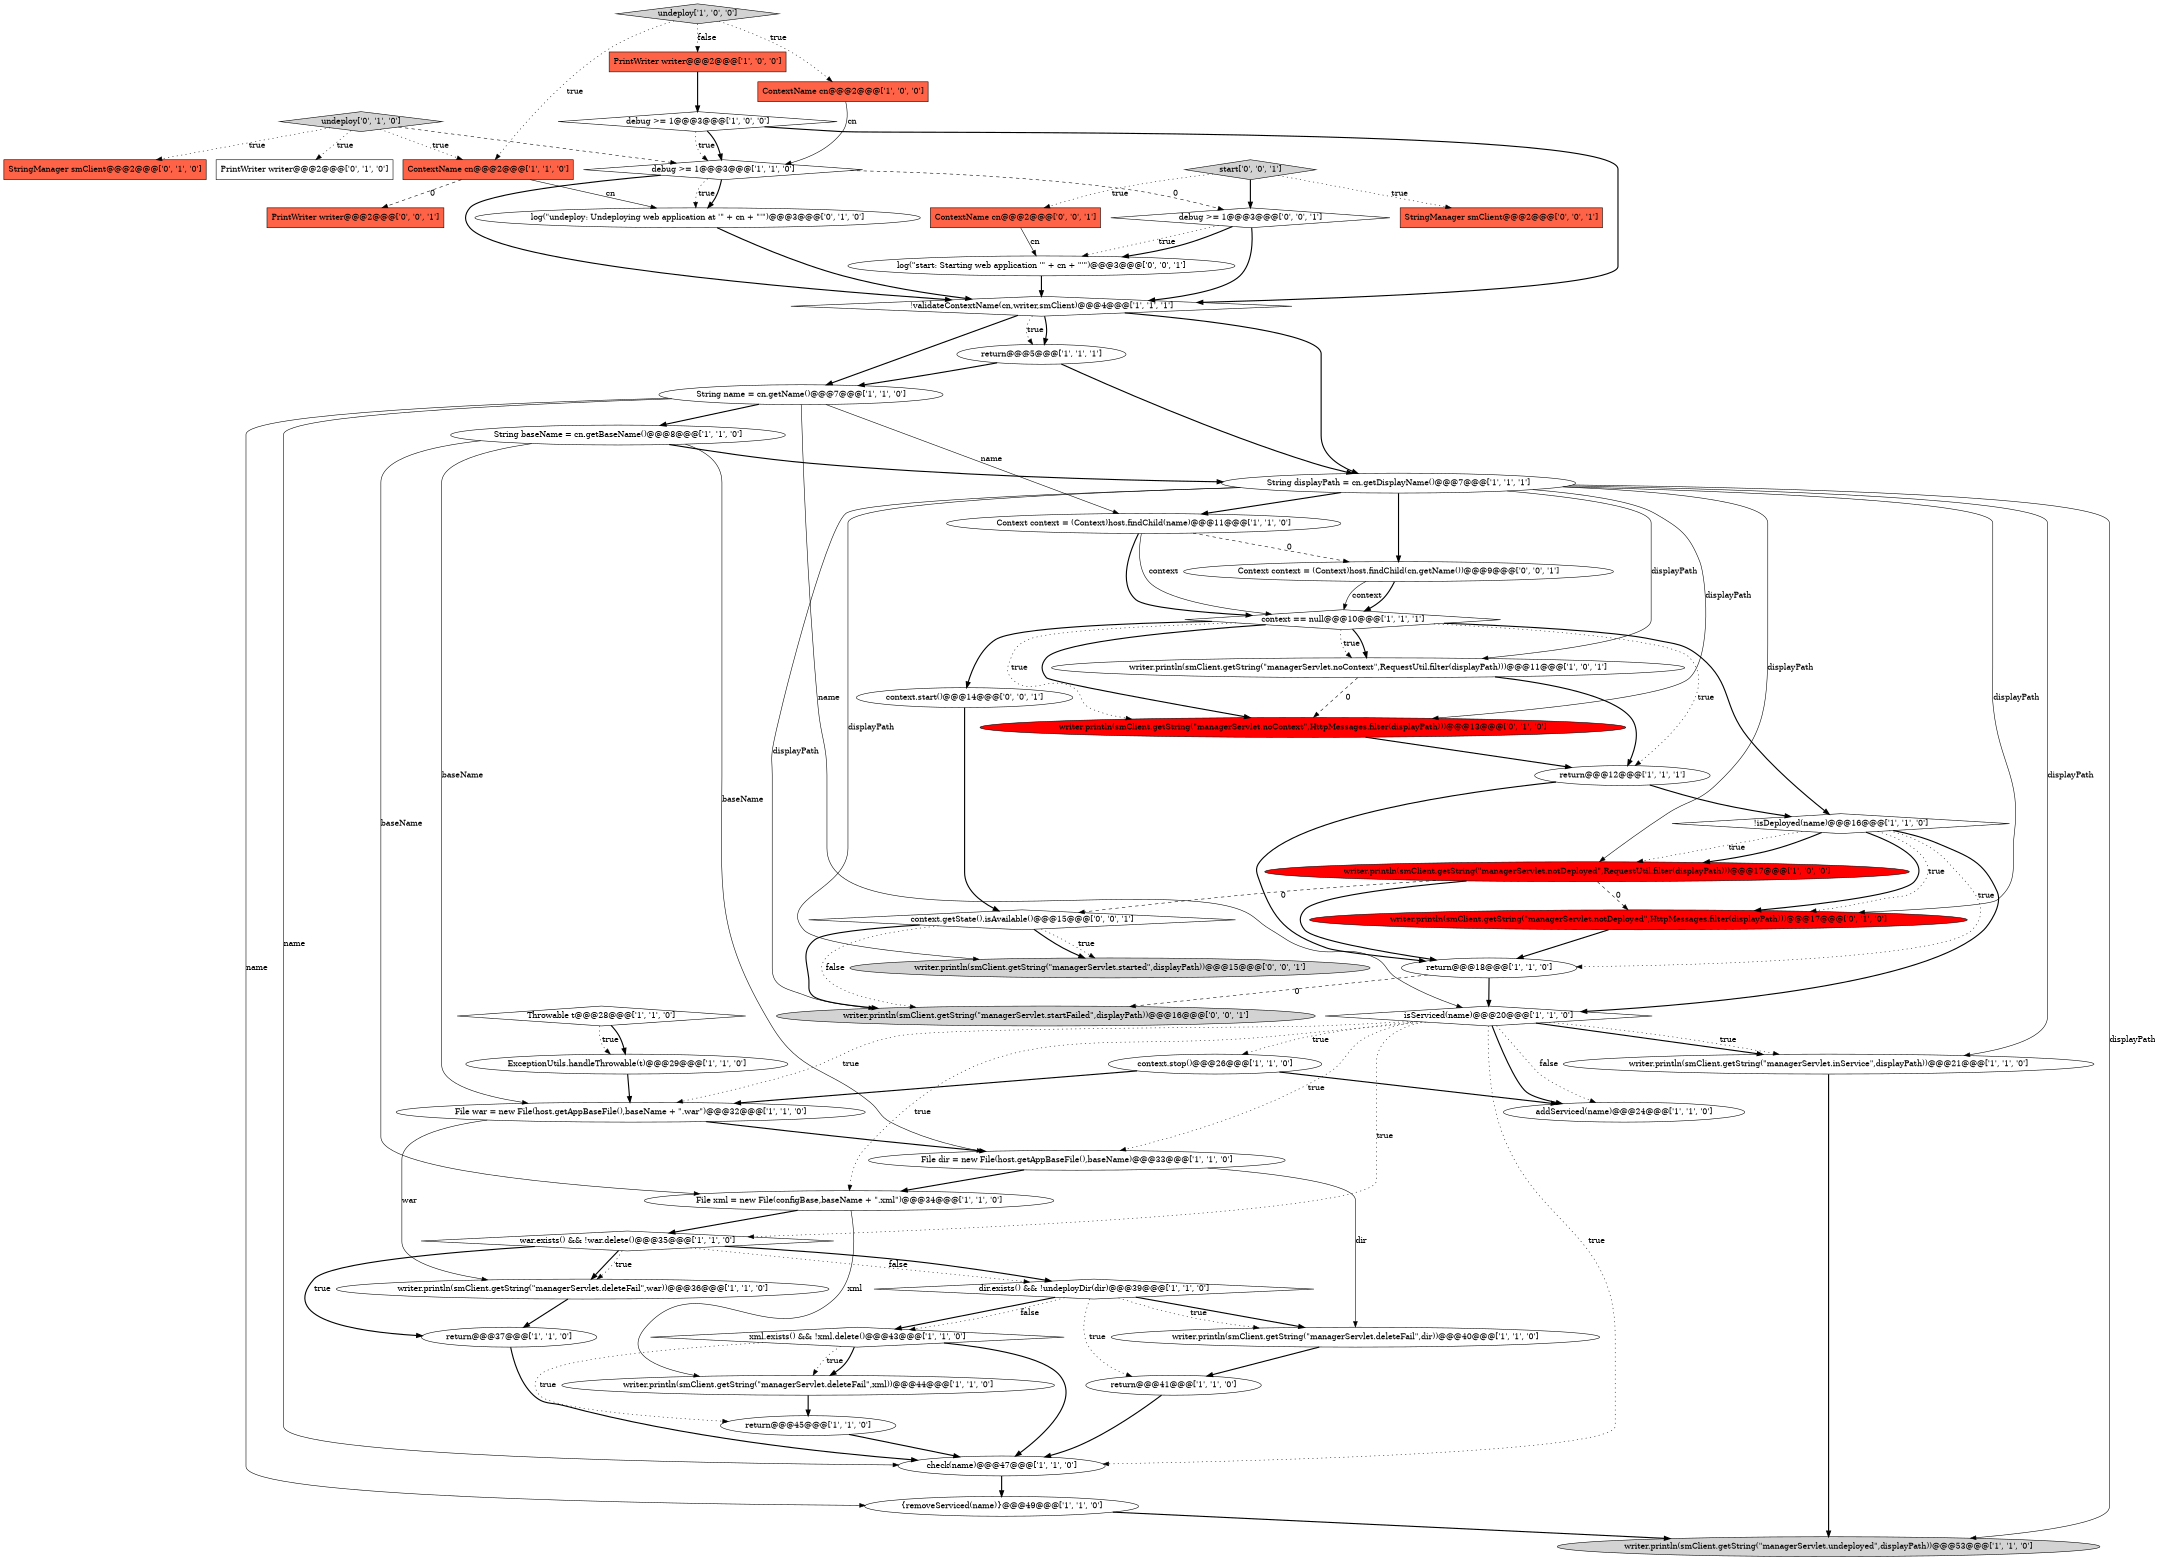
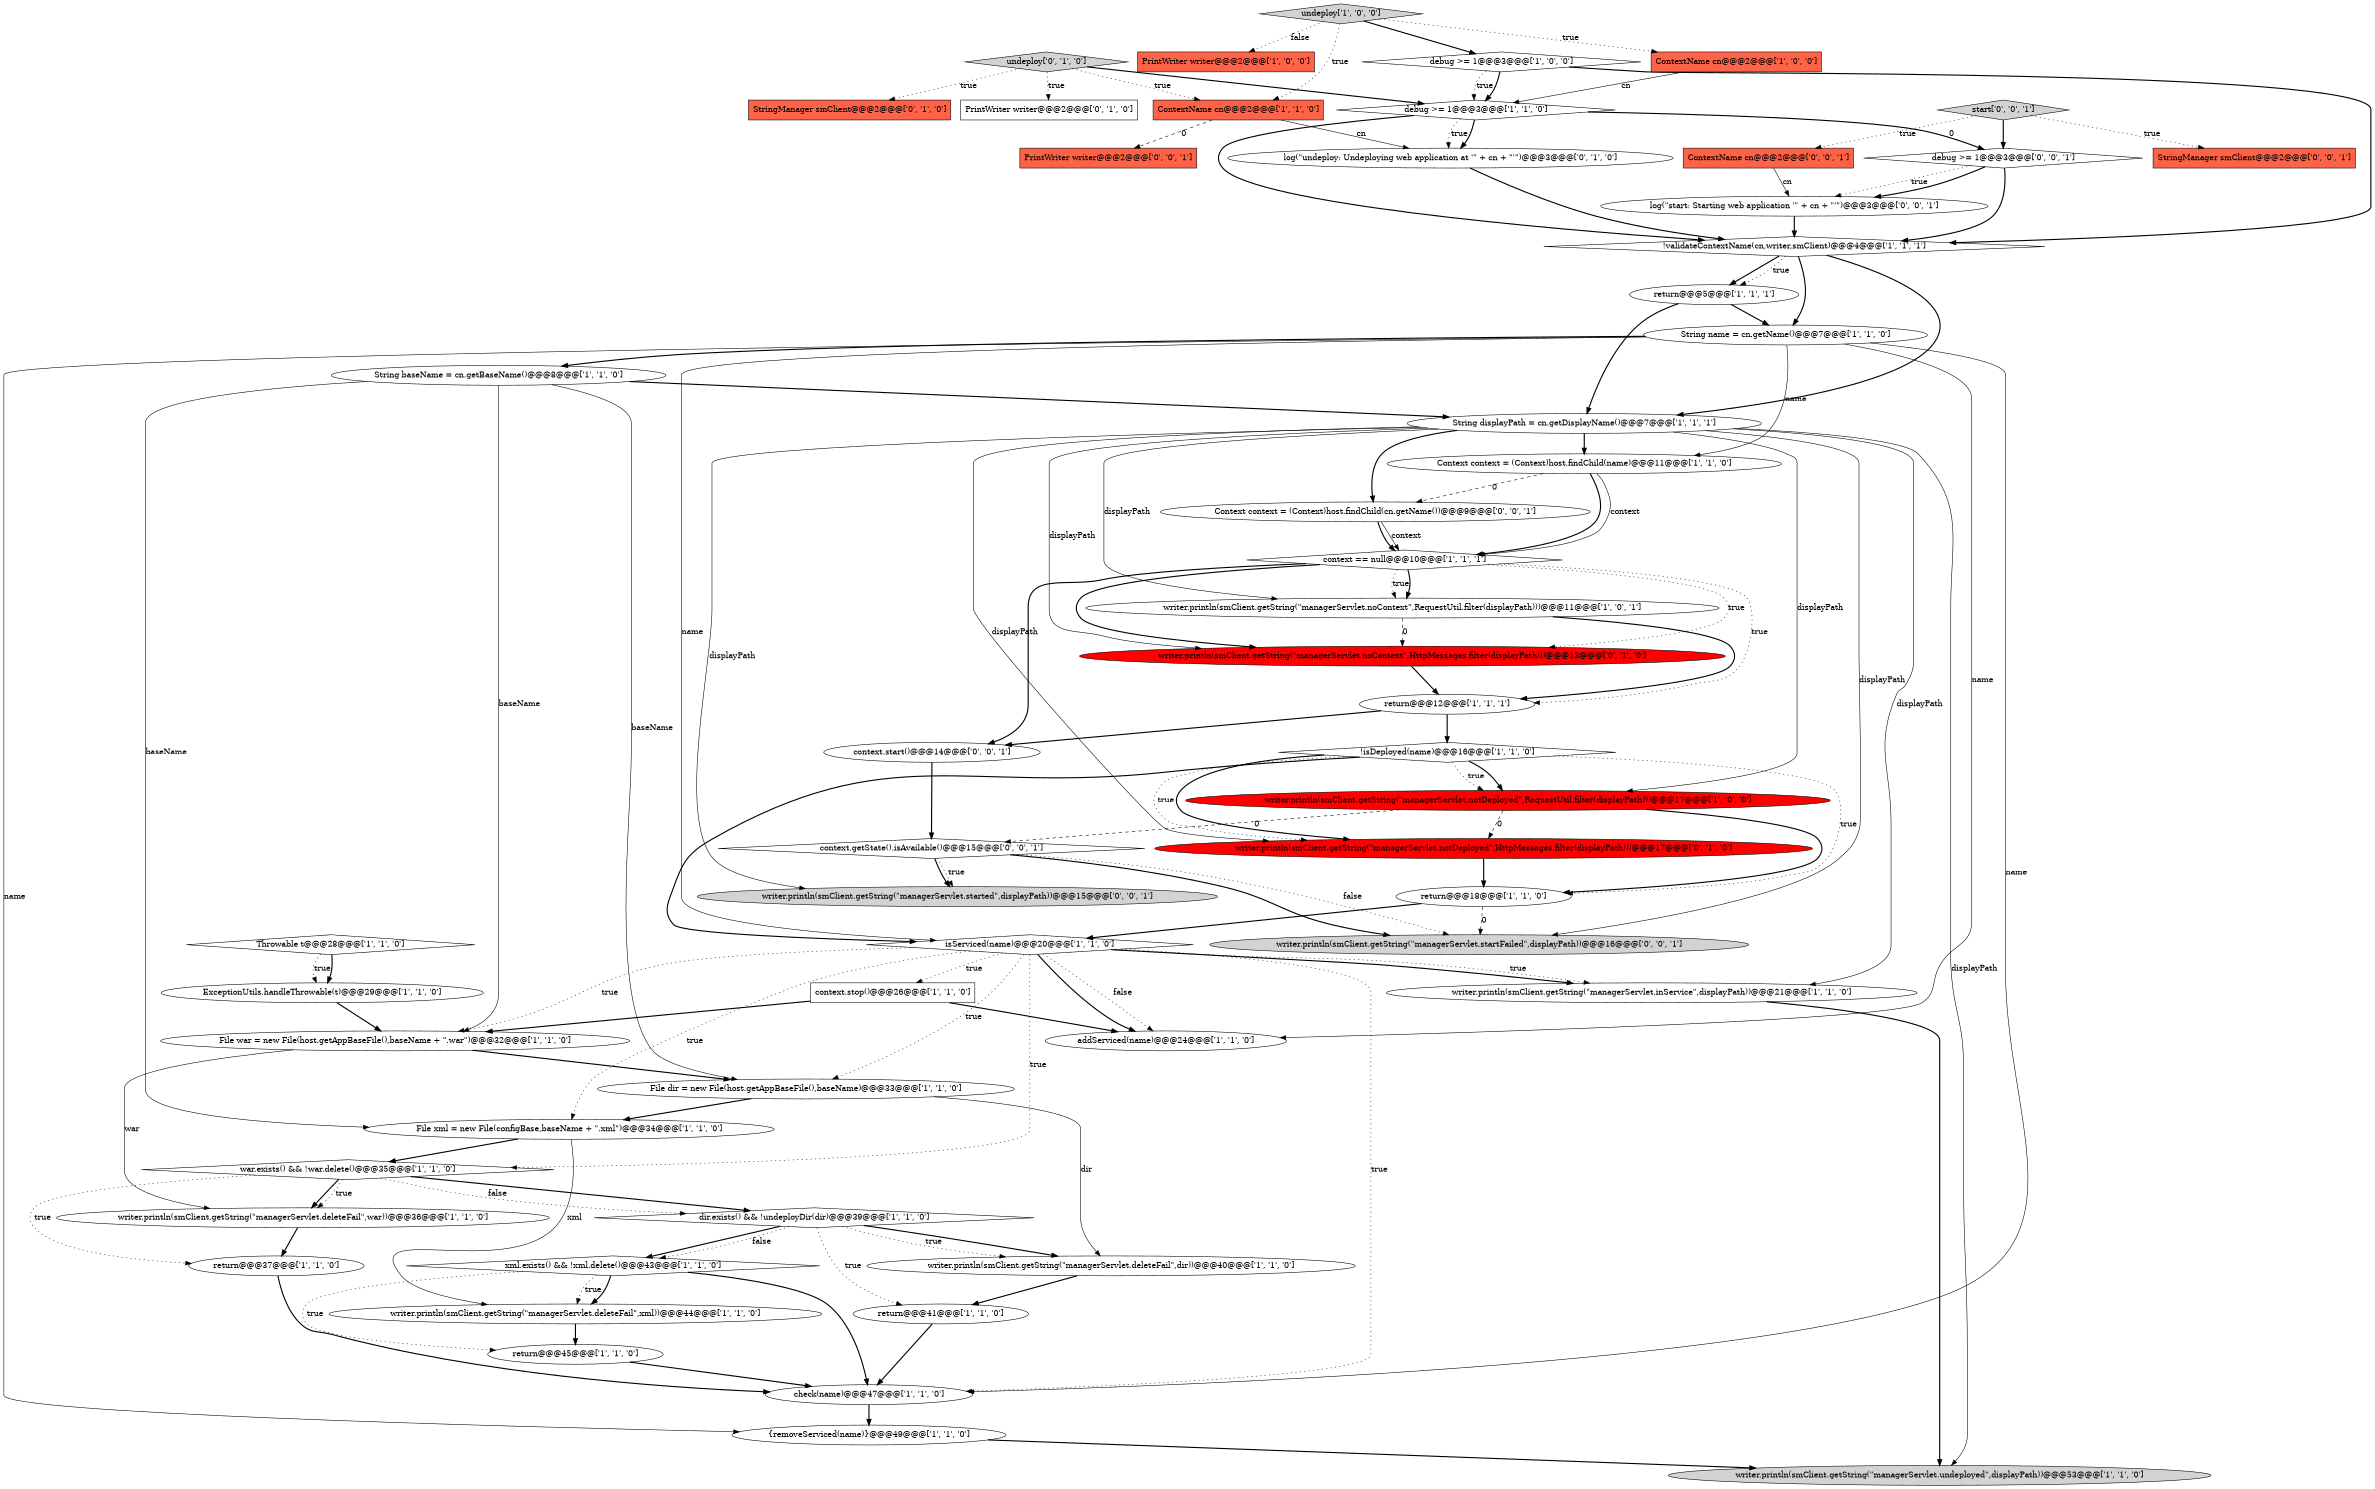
  digraph {
    node [fillcolor=white shape=ellipse style=filled]
    edge [style=bold]
    n1 [label="context.getState().isAvailable()@@@15@@@['0', '0', '1']" shape=diamond]
    n2 [fillcolor=lightgray label="writer.println(smClient.getString(\"managerServlet.startFailed\",displayPath))@@@16@@@['0', '0', '1']"]
    n3 [fillcolor=lightgray label="writer.println(smClient.getString(\"managerServlet.started\",displayPath))@@@15@@@['0', '0', '1']"]
    n4 [fillcolor=red label="writer.println(smClient.getString(\"managerServlet.notDeployed\",HttpMessages.filter(displayPath)))@@@17@@@['0', '1', '0']"]
    n5 [label="return@@@18@@@['1', '1', '0']"]
    n6 [label="isServiced(name)@@@20@@@['1', '1', '0']" shape=diamond]
    n7 [label="File dir = new File(host.getAppBaseFile(),baseName)@@@33@@@['1', '1', '0']"]
    n8 [label="writer.println(smClient.getString(\"managerServlet.deleteFail\",dir))@@@40@@@['1', '1', '0']"]
    n9 [label="File xml = new File(configBase,baseName + \".xml\")@@@34@@@['1', '1', '0']"]
    n10 [label="return@@@41@@@['1', '1', '0']"]
    n11 [label="war.exists() && !war.delete()@@@35@@@['1', '1', '0']" shape=diamond]
    n12 [label="writer.println(smClient.getString(\"managerServlet.deleteFail\",xml))@@@44@@@['1', '1', '0']"]
    n13 [label="Throwable t@@@28@@@['1', '1', '0']" shape=diamond]
    n14 [label="ExceptionUtils.handleThrowable(t)@@@29@@@['1', '1', '0']"]
    n15 [label="File war = new File(host.getAppBaseFile(),baseName + \".war\")@@@32@@@['1', '1', '0']"]
    n16 [label="check(name)@@@47@@@['1', '1', '0']"]
    n17 [label="addServiced(name)@@@24@@@['1', '1', '0']"]
-   n18 [label="context.stop()@@@26@@@['1', '1', '0']"]
+   n18 [label="context.stop()@@@26@@@['1', '1', '0']" shape=box]
    n19 [label="writer.println(smClient.getString(\"managerServlet.inService\",displayPath))@@@21@@@['1', '1', '0']"]
    n20 [label="writer.println(smClient.getString(\"managerServlet.deleteFail\",war))@@@36@@@['1', '1', '0']"]
    n21 [label="return@@@37@@@['1', '1', '0']"]
    n22 [label="debug >= 1@@@3@@@['1', '1', '0']" shape=diamond]
    n23 [label="log(\"undeploy: Undeploying web application at '\" + cn + \"'\")@@@3@@@['0', '1', '0']"]
    n24 [label="debug >= 1@@@3@@@['0', '0', '1']" shape=diamond]
    n25 [label="!validateContextName(cn,writer,smClient)@@@4@@@['1', '1', '1']" shape=diamond]
    n26 [label="log(\"start: Starting web application '\" + cn + \"'\")@@@3@@@['0', '0', '1']"]
    n27 [label="String name = cn.getName()@@@7@@@['1', '1', '0']"]
    n28 [label="String displayPath = cn.getDisplayName()@@@7@@@['1', '1', '1']"]
    n29 [label="return@@@5@@@['1', '1', '1']"]
    n30 [label="context == null@@@10@@@['1', '1', '1']" shape=diamond]
    n31 [label="context.start()@@@14@@@['0', '0', '1']"]
    n32 [label="return@@@12@@@['1', '1', '1']"]
    n33 [fillcolor=red label="writer.println(smClient.getString(\"managerServlet.noContext\",HttpMessages.filter(displayPath)))@@@13@@@['0', '1', '0']"]
    n34 [label="writer.println(smClient.getString(\"managerServlet.noContext\",RequestUtil.filter(displayPath)))@@@11@@@['1', '0', '1']"]
    n35 [label="!isDeployed(name)@@@16@@@['1', '1', '0']" shape=diamond]
    n36 [fillcolor=red label="writer.println(smClient.getString(\"managerServlet.notDeployed\",RequestUtil.filter(displayPath)))@@@17@@@['1', '0', '0']"]
    n37 [fillcolor=tomato label="PrintWriter writer@@@2@@@['1', '0', '0']" shape=box]
    n38 [label="debug >= 1@@@3@@@['1', '0', '0']" shape=diamond]
    n39 [label="{removeServiced(name)}@@@49@@@['1', '1', '0']"]
    n40 [fillcolor=lightgray label="writer.println(smClient.getString(\"managerServlet.undeployed\",displayPath))@@@53@@@['1', '1', '0']"]
    n41 [fillcolor=lightgray label="undeploy['0', '1', '0']" shape=diamond]
    n42 [label="PrintWriter writer@@@2@@@['0', '1', '0']" shape=box]
    n43 [fillcolor=tomato label="ContextName cn@@@2@@@['1', '1', '0']" shape=box]
    n44 [fillcolor=tomato label="StringManager smClient@@@2@@@['0', '1', '0']" shape=box]
    n45 [fillcolor=tomato label="PrintWriter writer@@@2@@@['0', '0', '1']" shape=box]
    n46 [fillcolor=tomato label="StringManager smClient@@@2@@@['0', '0', '1']" shape=box]
    n47 [label="dir.exists() && !undeployDir(dir)@@@39@@@['1', '1', '0']" shape=diamond]
    n48 [label="xml.exists() && !xml.delete()@@@43@@@['1', '1', '0']" shape=diamond]
    n49 [label="return@@@45@@@['1', '1', '0']"]
    n50 [label="Context context = (Context)host.findChild(name)@@@11@@@['1', '1', '0']"]
    n51 [label="String baseName = cn.getBaseName()@@@8@@@['1', '1', '0']"]
    n52 [label="Context context = (Context)host.findChild(cn.getName())@@@9@@@['0', '0', '1']"]
    n53 [fillcolor=lightgray label="undeploy['1', '0', '0']" shape=diamond]
    n54 [fillcolor=tomato label="ContextName cn@@@2@@@['1', '0', '0']" shape=box]
    n55 [fillcolor=tomato label="ContextName cn@@@2@@@['0', '0', '1']" shape=box]
    n56 [fillcolor=lightgray label="start['0', '0', '1']" shape=diamond]
    n1 -> n2
    n1 -> n2 [label=false style=dotted]
    n1 -> n3
    n1 -> n3 [label=true style=dotted]
    n4 -> n5
    n5 -> n2 [label=0 style=dashed]
    n5 -> n6
    n6 -> n7 [label=true style=dotted]
    n6 -> n9 [label=true style=dotted]
    n6 -> n11 [label=true style=dotted]
    n6 -> n15 [label=true style=dotted]
    n6 -> n16 [label=true style=dotted]
    n6 -> n17
    n6 -> n17 [label=false style=dotted]
    n6 -> n18 [label=true style=dotted]
    n6 -> n19
    n6 -> n19 [label=true style=dotted]
    n7 -> n8 [label=dir style=solid]
    n7 -> n9
    n8 -> n10
    n9 -> n11
    n9 -> n12 [label=xml style=solid]
    n10 -> n16
    n11 -> n20
    n11 -> n20 [label=true style=dotted]
-   n11 -> n21 [label=true]
+   n11 -> n21 [label=true style=dotted]
    n11 -> n47 [label=false style=dotted]
    n11 -> n47
    n12 -> n49
    n13 -> n14 [label=true style=dotted]
    n13 -> n14
    n14 -> n15
    n15 -> n7
    n15 -> n20 [label=war style=solid]
    n16 -> n39
    n18 -> n15
    n18 -> n17
    n19 -> n40
    n20 -> n21
    n21 -> n16
    n22 -> n23 [label=true style=dotted]
    n22 -> n23
-   n22 -> n24 [label=0 style=dashed]
+   n22 -> n24 [label=0]
    n22 -> n25
    n23 -> n25
    n24 -> n25
    n24 -> n26 [label=true style=dotted]
    n24 -> n26
    n25 -> n27
    n25 -> n28
    n25 -> n29
    n25 -> n29 [label=true style=dotted]
    n26 -> n25
    n27 -> n6 [label=name style=solid]
    n27 -> n16 [label=name style=solid]
+   n27 -> n17 [label=name style=solid]
    n27 -> n39 [label=name style=solid]
    n27 -> n50 [label=name style=solid]
    n27 -> n51
    n28 -> n2 [label=displayPath style=solid]
    n28 -> n3 [label=displayPath style=solid]
    n28 -> n4 [label=displayPath style=solid]
    n28 -> n19 [label=displayPath style=solid]
    n28 -> n33 [label=displayPath style=solid]
    n28 -> n34 [label=displayPath style=solid]
    n28 -> n36 [label=displayPath style=solid]
    n28 -> n40 [label=displayPath style=solid]
    n28 -> n50
    n28 -> n52
    n29 -> n27
    n29 -> n28
    n30 -> n31
    n30 -> n32 [label=true style=dotted]
    n30 -> n33 [label=true style=dotted]
    n30 -> n33
    n30 -> n34 [label=true style=dotted]
    n30 -> n34
-   n30 -> n35
    n31 -> n1
-   n32 -> n5
+   n32 -> n31
    n32 -> n35
    n33 -> n32
    n34 -> n32
    n34 -> n33 [label=0 style=dashed]
    n35 -> n4
    n35 -> n4 [label=true style=dotted]
    n35 -> n5 [label=true style=dotted]
    n35 -> n6
    n35 -> n36
    n35 -> n36 [label=true style=dotted]
    n36 -> n1 [label=0 style=dashed]
    n36 -> n4 [label=0 style=dashed]
    n36 -> n5
    n38 -> n22 [label=true style=dotted]
    n38 -> n22
    n38 -> n25
    n39 -> n40
-   n41 -> n22 [style=dashed]
+   n41 -> n22
    n41 -> n42 [label=true style=dotted]
    n41 -> n43 [label=true style=dotted]
    n41 -> n44 [label=true style=dotted]
    n43 -> n23 [label=cn style=solid]
    n43 -> n45 [label=0 style=dashed]
    n47 -> n8
    n47 -> n8 [label=true style=dotted]
    n47 -> n10 [label=true style=dotted]
    n47 -> n48
    n47 -> n48 [label=false style=dotted]
    n48 -> n12 [label=true style=dotted]
    n48 -> n12
    n48 -> n16
    n48 -> n49 [label=true style=dotted]
    n49 -> n16
    n50 -> n30
    n50 -> n30 [label=context style=solid]
    n50 -> n52 [label=0 style=dashed]
    n51 -> n7 [label=baseName style=solid]
    n51 -> n9 [label=baseName style=solid]
    n51 -> n15 [label=baseName style=solid]
    n51 -> n28
    n52 -> n30 [label=context style=solid]
    n52 -> n30
    n53 -> n37 [label=false style=dotted]
-   n37 -> n38
+   n53 -> n38
    n53 -> n43 [label=true style=dotted]
    n53 -> n54 [label=true style=dotted]
    n54 -> n22 [label=cn style=solid]
    n55 -> n26 [label=cn style=solid]
    n56 -> n24
    n56 -> n46 [label=true style=dotted]
    n56 -> n55 [label=true style=dotted]
  }
